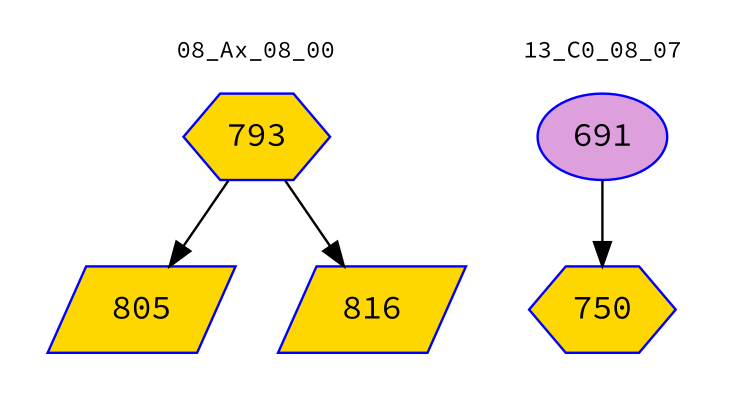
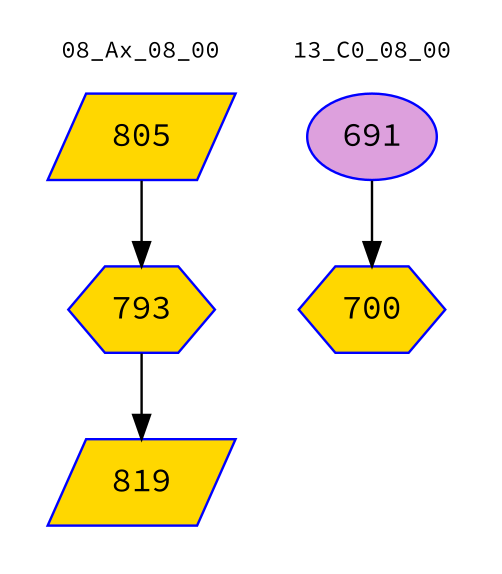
  digraph {
    fontname="Source Code Pro"
    node [color=blue fillcolor=gold fontname="Source Code Pro" shape=parallelogram style=filled]
    edge [color=black fontname="Source Code Pro"]
    n1 [label=805]
    n2 [label=793 shape=hexagon]
-   n3 [label=816]
+   n3 [label=819]
    n4 [fillcolor=plum label=691 shape=ellipse]
-   n5 [label=750 shape=hexagon]
+   n5 [label=700 shape=hexagon]
    subgraph cluster_1 {
      color=white
      fontsize=10
      label="08_Ax_08_00"
      n1
      n2
      n3
    }
    subgraph cluster_2 {
      color=white
      fontsize=10
-     label="13_C0_08_07"
+     label="13_C0_08_00"
      n4
      n5
    }
-   n2 -> n1
+   n1 -> n2
    n2 -> n3
    n4 -> n5
  }
